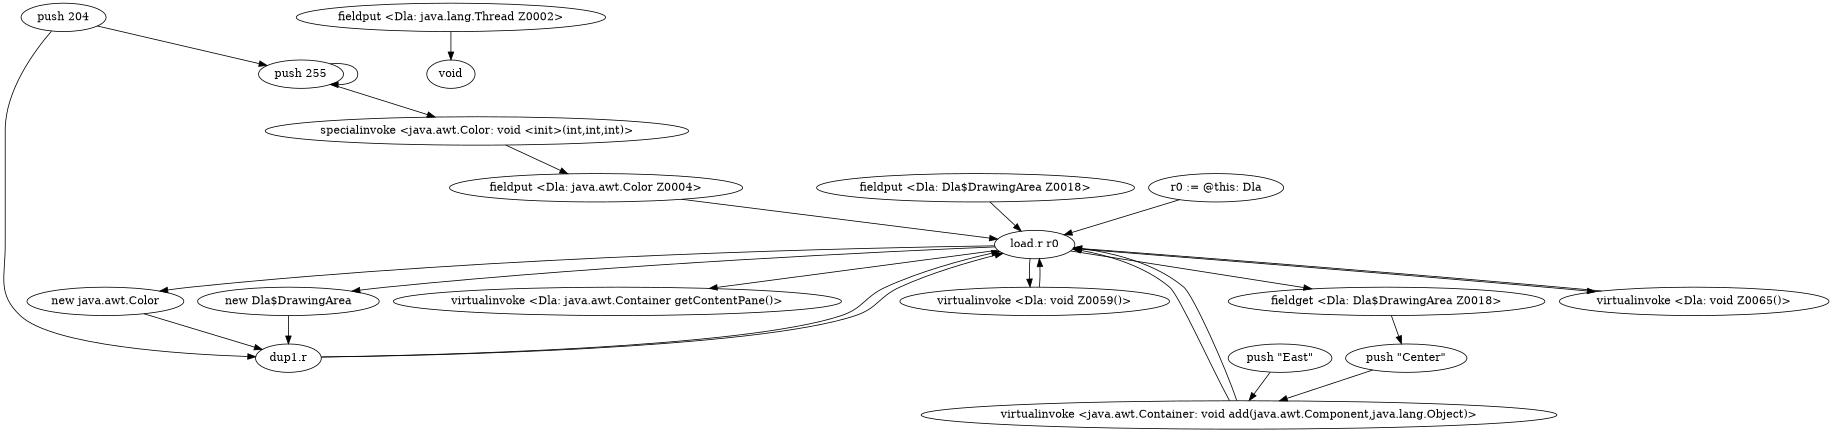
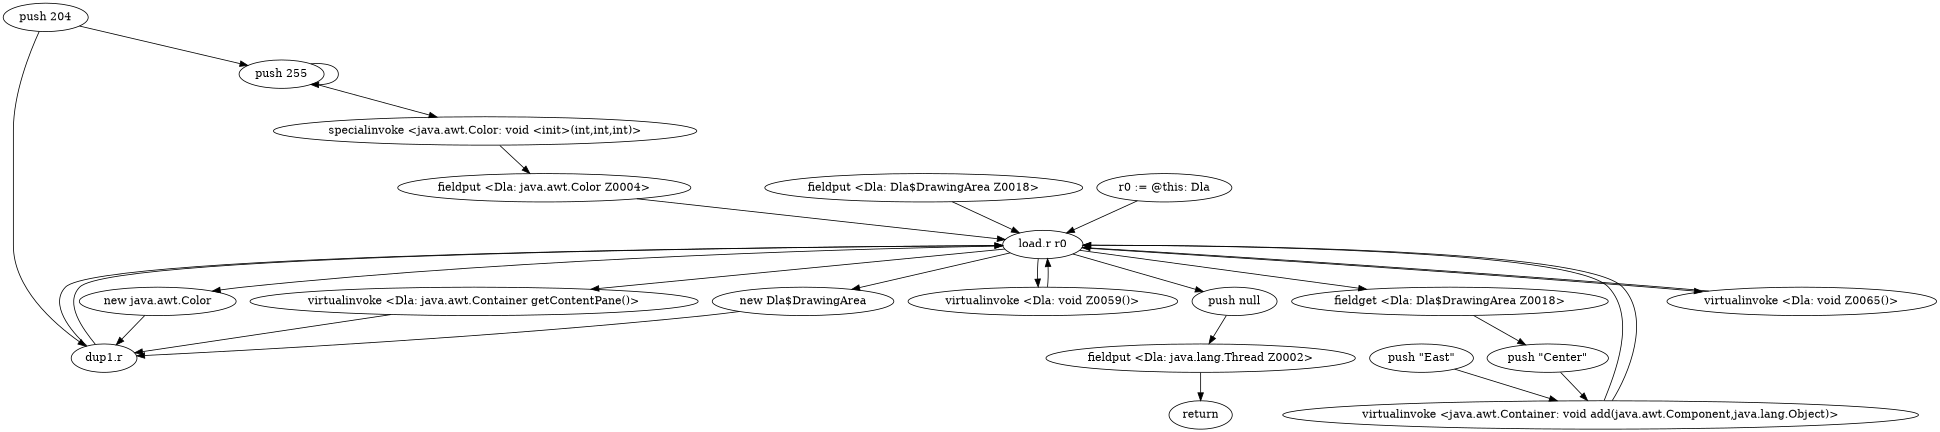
  digraph {
    "r0 := @this: Dla"
    "load.r r0"
    "virtualinvoke <Dla: void Z0065()>"
    "new java.awt.Color"
    "virtualinvoke <Dla: java.awt.Container getContentPane()>"
    "new Dla$DrawingArea"
    "fieldget <Dla: Dla$DrawingArea Z0018>"
    "virtualinvoke <Dla: void Z0059()>"
+   "push null"
    "dup1.r"
    "push \"Center\""
    "fieldput <Dla: java.lang.Thread Z0002>"
    "push 204"
    "push 255"
    "specialinvoke <java.awt.Color: void <init>(int,int,int)>"
    "fieldput <Dla: java.awt.Color Z0004>"
    "push \"East\""
    "virtualinvoke <java.awt.Container: void add(java.awt.Component,java.lang.Object)>"
    "fieldput <Dla: Dla$DrawingArea Z0018>"
-   return [label=void]
+   return
    "r0 := @this: Dla" -> "load.r r0"
    "load.r r0" -> "virtualinvoke <Dla: void Z0065()>"
    "load.r r0" -> "new java.awt.Color"
    "load.r r0" -> "virtualinvoke <Dla: java.awt.Container getContentPane()>"
    "load.r r0" -> "new Dla$DrawingArea"
    "load.r r0" -> "fieldget <Dla: Dla$DrawingArea Z0018>"
    "load.r r0" -> "virtualinvoke <Dla: void Z0059()>"
+   "load.r r0" -> "push null"
    "virtualinvoke <Dla: void Z0065()>" -> "load.r r0"
    "new java.awt.Color" -> "dup1.r"
+   "virtualinvoke <Dla: java.awt.Container getContentPane()>" -> "dup1.r"
    "new Dla$DrawingArea" -> "dup1.r"
    "fieldget <Dla: Dla$DrawingArea Z0018>" -> "push \"Center\""
    "virtualinvoke <Dla: void Z0059()>" -> "load.r r0"
+   "push null" -> "fieldput <Dla: java.lang.Thread Z0002>"
    "dup1.r" -> "load.r r0"
    "dup1.r" -> "load.r r0"
    "push \"Center\"" -> "virtualinvoke <java.awt.Container: void add(java.awt.Component,java.lang.Object)>"
    "fieldput <Dla: java.lang.Thread Z0002>" -> return
    "push 204" -> "dup1.r"
    "push 204" -> "push 255"
    "push 255" -> "push 255"
    "push 255" -> "specialinvoke <java.awt.Color: void <init>(int,int,int)>"
    "specialinvoke <java.awt.Color: void <init>(int,int,int)>" -> "fieldput <Dla: java.awt.Color Z0004>"
    "fieldput <Dla: java.awt.Color Z0004>" -> "load.r r0"
    "push \"East\"" -> "virtualinvoke <java.awt.Container: void add(java.awt.Component,java.lang.Object)>"
    "virtualinvoke <java.awt.Container: void add(java.awt.Component,java.lang.Object)>" -> "load.r r0"
    "virtualinvoke <java.awt.Container: void add(java.awt.Component,java.lang.Object)>" -> "load.r r0"
    "fieldput <Dla: Dla$DrawingArea Z0018>" -> "load.r r0"
  }
